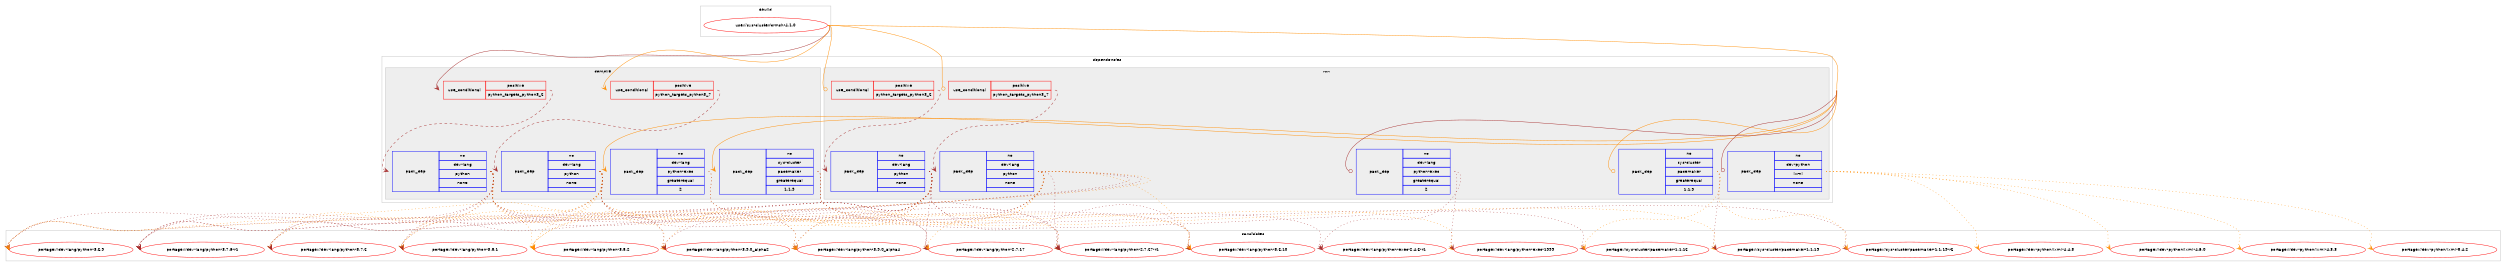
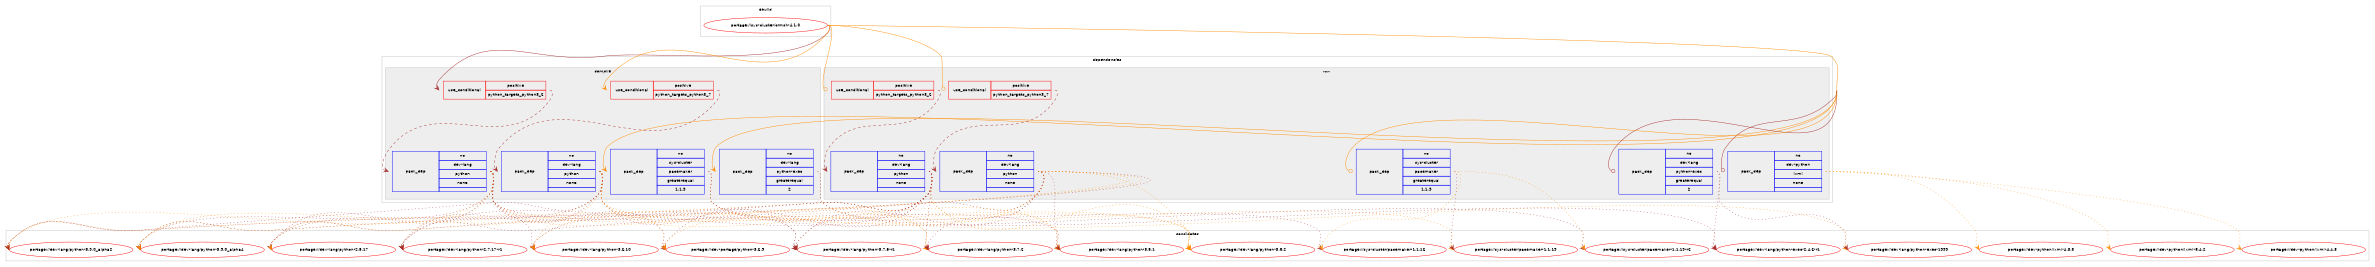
  digraph {
    compound=true
    concentrate=true
    fontname=Helvetica
    fontsize=10
    newrank=true
    rankdir=TB
    ranksep=1.5
    node [color=red fontname=Helvetica fontsize=10]
    edge [arrowhead=vee color=brown headport=w style=dotted tailport=e weight=100]
-   n1 [label="use://sys-cluster/crmsh-4.1.0" width=4]
+   n1 [label="portage://sys-cluster/crmsh-4.1.0" width=4]
    n2 [color=blue label=<<TABLE BORDER="0" CELLBORDER="1" CELLSPACING="0" CELLPADDING="4" WIDTH="220"><TR><TD ROWSPAN="6" CELLPADDING="30">pack_dep</TD></TR><TR><TD WIDTH="110">no</TD></TR><TR><TD>dev-lang</TD></TR><TR><TD>python</TD></TR><TR><TD>none</TD></TR><TR><TD></TD></TR></TABLE>> shape=none]
    n3 [label=<<TABLE BORDER="0" CELLBORDER="1" CELLSPACING="0" CELLPADDING="4"><TR><TD ROWSPAN="3" CELLPADDING="10">use_conditional</TD></TR><TR><TD>positive</TD></TR><TR><TD>python_targets_python3_6</TD></TR></TABLE>> shape=none]
    n4 [color=blue label=<<TABLE BORDER="0" CELLBORDER="1" CELLSPACING="0" CELLPADDING="4" WIDTH="220"><TR><TD ROWSPAN="6" CELLPADDING="30">pack_dep</TD></TR><TR><TD WIDTH="110">no</TD></TR><TR><TD>dev-lang</TD></TR><TR><TD>python</TD></TR><TR><TD>none</TD></TR><TR><TD></TD></TR></TABLE>> shape=none]
    n5 [label=<<TABLE BORDER="0" CELLBORDER="1" CELLSPACING="0" CELLPADDING="4"><TR><TD ROWSPAN="3" CELLPADDING="10">use_conditional</TD></TR><TR><TD>positive</TD></TR><TR><TD>python_targets_python3_7</TD></TR></TABLE>> shape=none]
    n6 [color=blue label=<<TABLE BORDER="0" CELLBORDER="1" CELLSPACING="0" CELLPADDING="4" WIDTH="220"><TR><TD ROWSPAN="6" CELLPADDING="30">pack_dep</TD></TR><TR><TD WIDTH="110">no</TD></TR><TR><TD>dev-lang</TD></TR><TR><TD>python-exec</TD></TR><TR><TD>greaterequal</TD></TR><TR><TD>2</TD></TR></TABLE>> shape=none]
    n7 [color=blue label=<<TABLE BORDER="0" CELLBORDER="1" CELLSPACING="0" CELLPADDING="4" WIDTH="220"><TR><TD ROWSPAN="6" CELLPADDING="30">pack_dep</TD></TR><TR><TD WIDTH="110">no</TD></TR><TR><TD>sys-cluster</TD></TR><TR><TD>pacemaker</TD></TR><TR><TD>greaterequal</TD></TR><TR><TD>1.1.9</TD></TR></TABLE>> shape=none]
    n8 [color=blue label=<<TABLE BORDER="0" CELLBORDER="1" CELLSPACING="0" CELLPADDING="4" WIDTH="220"><TR><TD ROWSPAN="6" CELLPADDING="30">pack_dep</TD></TR><TR><TD WIDTH="110">no</TD></TR><TR><TD>dev-lang</TD></TR><TR><TD>python</TD></TR><TR><TD>none</TD></TR><TR><TD></TD></TR></TABLE>> shape=none]
    n9 [label=<<TABLE BORDER="0" CELLBORDER="1" CELLSPACING="0" CELLPADDING="4"><TR><TD ROWSPAN="3" CELLPADDING="10">use_conditional</TD></TR><TR><TD>positive</TD></TR><TR><TD>python_targets_python3_6</TD></TR></TABLE>> shape=none]
    n10 [color=blue label=<<TABLE BORDER="0" CELLBORDER="1" CELLSPACING="0" CELLPADDING="4" WIDTH="220"><TR><TD ROWSPAN="6" CELLPADDING="30">pack_dep</TD></TR><TR><TD WIDTH="110">no</TD></TR><TR><TD>dev-lang</TD></TR><TR><TD>python</TD></TR><TR><TD>none</TD></TR><TR><TD></TD></TR></TABLE>> shape=none]
    n11 [label=<<TABLE BORDER="0" CELLBORDER="1" CELLSPACING="0" CELLPADDING="4"><TR><TD ROWSPAN="3" CELLPADDING="10">use_conditional</TD></TR><TR><TD>positive</TD></TR><TR><TD>python_targets_python3_7</TD></TR></TABLE>> shape=none]
    n12 [color=blue label=<<TABLE BORDER="0" CELLBORDER="1" CELLSPACING="0" CELLPADDING="4" WIDTH="220"><TR><TD ROWSPAN="6" CELLPADDING="30">pack_dep</TD></TR><TR><TD WIDTH="110">no</TD></TR><TR><TD>dev-lang</TD></TR><TR><TD>python-exec</TD></TR><TR><TD>greaterequal</TD></TR><TR><TD>2</TD></TR></TABLE>> shape=none]
    n13 [color=blue label=<<TABLE BORDER="0" CELLBORDER="1" CELLSPACING="0" CELLPADDING="4" WIDTH="220"><TR><TD ROWSPAN="6" CELLPADDING="30">pack_dep</TD></TR><TR><TD WIDTH="110">no</TD></TR><TR><TD>dev-python</TD></TR><TR><TD>lxml</TD></TR><TR><TD>none</TD></TR><TR><TD></TD></TR></TABLE>> shape=none]
    n14 [color=blue label=<<TABLE BORDER="0" CELLBORDER="1" CELLSPACING="0" CELLPADDING="4" WIDTH="220"><TR><TD ROWSPAN="6" CELLPADDING="30">pack_dep</TD></TR><TR><TD WIDTH="110">no</TD></TR><TR><TD>sys-cluster</TD></TR><TR><TD>pacemaker</TD></TR><TR><TD>greaterequal</TD></TR><TR><TD>1.1.9</TD></TR></TABLE>> shape=none]
    n15 [label="portage://dev-lang/python-3.9.0_alpha4" width=4]
    n16 [label="portage://dev-lang/python-3.9.0_alpha2" width=4]
    n17 [label="portage://dev-lang/python-3.8.2" width=4]
    n18 [label="portage://dev-lang/python-3.8.1" width=4]
    n19 [label="portage://dev-lang/python-3.7.6" width=4]
    n20 [label="portage://dev-lang/python-3.7.5-r1" width=4]
-   n21 [label="portage://dev-lang/python-3.6.9" width=4]
+   n21 [label="portage://dev-portage/python-3.6.9" width=4]
    n22 [label="portage://dev-lang/python-3.6.10" width=4]
-   n23 [label="portage://dev-lang/python-2.7.67-r1" width=4]
-   n24 [label="portage://dev-lang/python-2.7.17" width=4]
+   n23 [label="portage://dev-lang/python-2.7.17-r1" width=4]
+   n24 [label="portage://dev-lang/python-2.8.17" width=4]
    n25 [label="portage://dev-lang/python-exec-1999" width=4]
    n26 [label="portage://dev-lang/python-exec-2.4.6-r1" width=4]
    n27 [label="portage://sys-cluster/pacemaker-1.1.19-r6" width=4]
    n28 [label="portage://sys-cluster/pacemaker-1.1.19" width=4]
    n29 [label="portage://sys-cluster/pacemaker-1.1.16" width=4]
-   n30 [label="portage://dev-python/lxml-4.5.0" width=4]
    n31 [label="portage://dev-python/lxml-4.4.3" width=4]
    n32 [label="portage://dev-python/lxml-8.4.2" width=4]
    n33 [label="portage://dev-python/lxml-4.3.3" width=4]
    subgraph cluster_1 {
      color=gray
      label=<<i>ebuild</i>>
      rank=same
      n1
    }
    subgraph cluster_2 {
      color=gray
      label=<<i>dependencies</i>>
      subgraph cluster_3 {
        color=gray
        fillcolor="#eeeeee"
        label=<<i>compile</i>>
        style=filled
        subgraph sub_4 {
          color=gray
          fillcolor="#eeeeee"
          label=<<i>compile</i>>
          style=filled
          n3
          subgraph sub_5 {
            color=gray
            fillcolor="#eeeeee"
            label=<<i>compile</i>>
            style=filled
            n2
          }
        }
        subgraph sub_6 {
          color=gray
          fillcolor="#eeeeee"
          label=<<i>compile</i>>
          style=filled
          n5
          subgraph sub_7 {
            color=gray
            fillcolor="#eeeeee"
            label=<<i>compile</i>>
            style=filled
            n4
          }
        }
        subgraph sub_8 {
          color=gray
          fillcolor="#eeeeee"
          label=<<i>compile</i>>
          style=filled
          n6
        }
        subgraph sub_9 {
          color=gray
          fillcolor="#eeeeee"
          label=<<i>compile</i>>
          style=filled
          n7
        }
      }
      subgraph cluster_10 {
        color=gray
        fillcolor="#eeeeee"
        label=<<i>compile and run</i>>
        style=filled
      }
      subgraph cluster_11 {
        color=gray
        fillcolor="#eeeeee"
        label=<<i>run</i>>
        style=filled
        subgraph sub_12 {
          color=gray
          fillcolor="#eeeeee"
          label=<<i>run</i>>
          style=filled
          n9
          subgraph sub_13 {
            color=gray
            fillcolor="#eeeeee"
            label=<<i>run</i>>
            style=filled
            n8
          }
        }
        subgraph sub_14 {
          color=gray
          fillcolor="#eeeeee"
          label=<<i>run</i>>
          style=filled
          n11
          subgraph sub_15 {
            color=gray
            fillcolor="#eeeeee"
            label=<<i>run</i>>
            style=filled
            n10
          }
        }
        subgraph sub_16 {
          color=gray
          fillcolor="#eeeeee"
          label=<<i>run</i>>
          style=filled
          n12
        }
        subgraph sub_17 {
          color=gray
          fillcolor="#eeeeee"
          label=<<i>run</i>>
          style=filled
          n13
        }
        subgraph sub_18 {
          color=gray
          fillcolor="#eeeeee"
          label=<<i>run</i>>
          style=filled
          n14
        }
      }
    }
    subgraph cluster_19 {
      color=gray
      label=<<i>candidates</i>>
      rank=same
      subgraph sub_20 {
        color=black
        label=<<i>candidates</i>>
        nodesep=1
        rank=same
        n15
        n16
        n17
        n18
        n19
        n20
        n21
        n22
        n23
        n24
      }
      subgraph sub_21 {
        color=black
        label=<<i>candidates</i>>
        nodesep=1
        rank=same
        n15
        n16
        n17
        n18
        n19
        n20
        n21
        n22
        n23
        n24
      }
      subgraph sub_22 {
        color=black
        label=<<i>candidates</i>>
        nodesep=1
        rank=same
        n25
        n26
      }
      subgraph sub_23 {
        color=black
        label=<<i>candidates</i>>
        nodesep=1
        rank=same
        n27
        n28
        n29
      }
      subgraph sub_24 {
        color=black
        label=<<i>candidates</i>>
        nodesep=1
        rank=same
        n15
        n16
        n17
        n18
        n19
        n20
        n21
        n22
        n23
        n24
      }
      subgraph sub_25 {
        color=black
        label=<<i>candidates</i>>
        nodesep=1
        rank=same
        n15
        n16
        n17
        n18
        n19
        n20
        n21
        n22
        n23
        n24
      }
      subgraph sub_26 {
        color=black
        label=<<i>candidates</i>>
        nodesep=1
        rank=same
        n25
        n26
      }
      subgraph sub_27 {
        color=black
        label=<<i>candidates</i>>
        nodesep=1
        rank=same
-       n30
        n31
        n32
        n33
      }
      subgraph sub_28 {
        color=black
        label=<<i>candidates</i>>
        nodesep=1
        rank=same
        n27
        n28
        n29
      }
    }
    n1 -> n3 [style=solid weight=20]
    n1 -> n5 [color=darkorange style=solid weight=20]
    n1 -> n6 [color=darkorange style=solid weight=20]
    n1 -> n7 [color=darkorange style=solid weight=20]
    n1 -> n9 [arrowhead=odot color=darkorange style=solid weight=20]
    n1 -> n11 [arrowhead=odot color=darkorange style=solid weight=20]
    n1 -> n12 [arrowhead=odot style=solid weight=20]
    n1 -> n13 [arrowhead=odot style=solid weight=20]
    n1 -> n14 [arrowhead=odot color=darkorange style=solid weight=20]
    n2 -> n15
    n2 -> n16 [color=darkorange]
    n2 -> n17 [color=darkorange]
    n2 -> n18
    n2 -> n19 [color=darkorange]
    n2 -> n20
    n2 -> n21
    n2 -> n22
    n2 -> n23 [color=darkorange]
    n2 -> n24
    n3 -> n2 [style=dashed weight=20]
    n4 -> n15 [color=darkorange]
    n4 -> n16
    n4 -> n17 [color=darkorange]
    n4 -> n18 [color=darkorange]
    n4 -> n19 [color=darkorange]
    n4 -> n20
    n4 -> n21 [color=darkorange]
    n4 -> n22 [color=darkorange]
    n4 -> n23
    n4 -> n24
    n5 -> n4 [style=dashed weight=20]
    n6 -> n25 [color=darkorange]
    n6 -> n26
    n7 -> n27
    n7 -> n28 [color=darkorange]
    n7 -> n29
    n8 -> n15
    n8 -> n16 [color=darkorange]
    n8 -> n17 [color=darkorange]
    n8 -> n18 [color=darkorange]
    n8 -> n19
    n8 -> n20
    n8 -> n21
    n8 -> n22
    n8 -> n23
    n8 -> n24
    n9 -> n8 [style=dashed weight=20]
    n10 -> n15 [color=darkorange]
    n10 -> n16
    n10 -> n17 [color=darkorange]
    n10 -> n18
    n10 -> n19
    n10 -> n20
    n10 -> n21 [color=darkorange]
    n10 -> n22 [color=darkorange]
    n10 -> n23
    n10 -> n24 [color=darkorange]
    n11 -> n10 [style=dashed weight=20]
    n12 -> n25
    n12 -> n26
-   n13 -> n30 [color=darkorange]
    n13 -> n31 [color=darkorange]
    n13 -> n32 [color=darkorange]
    n13 -> n33 [color=darkorange]
    n14 -> n27 [color=darkorange]
    n14 -> n28
    n14 -> n29 [color=darkorange]
  }
